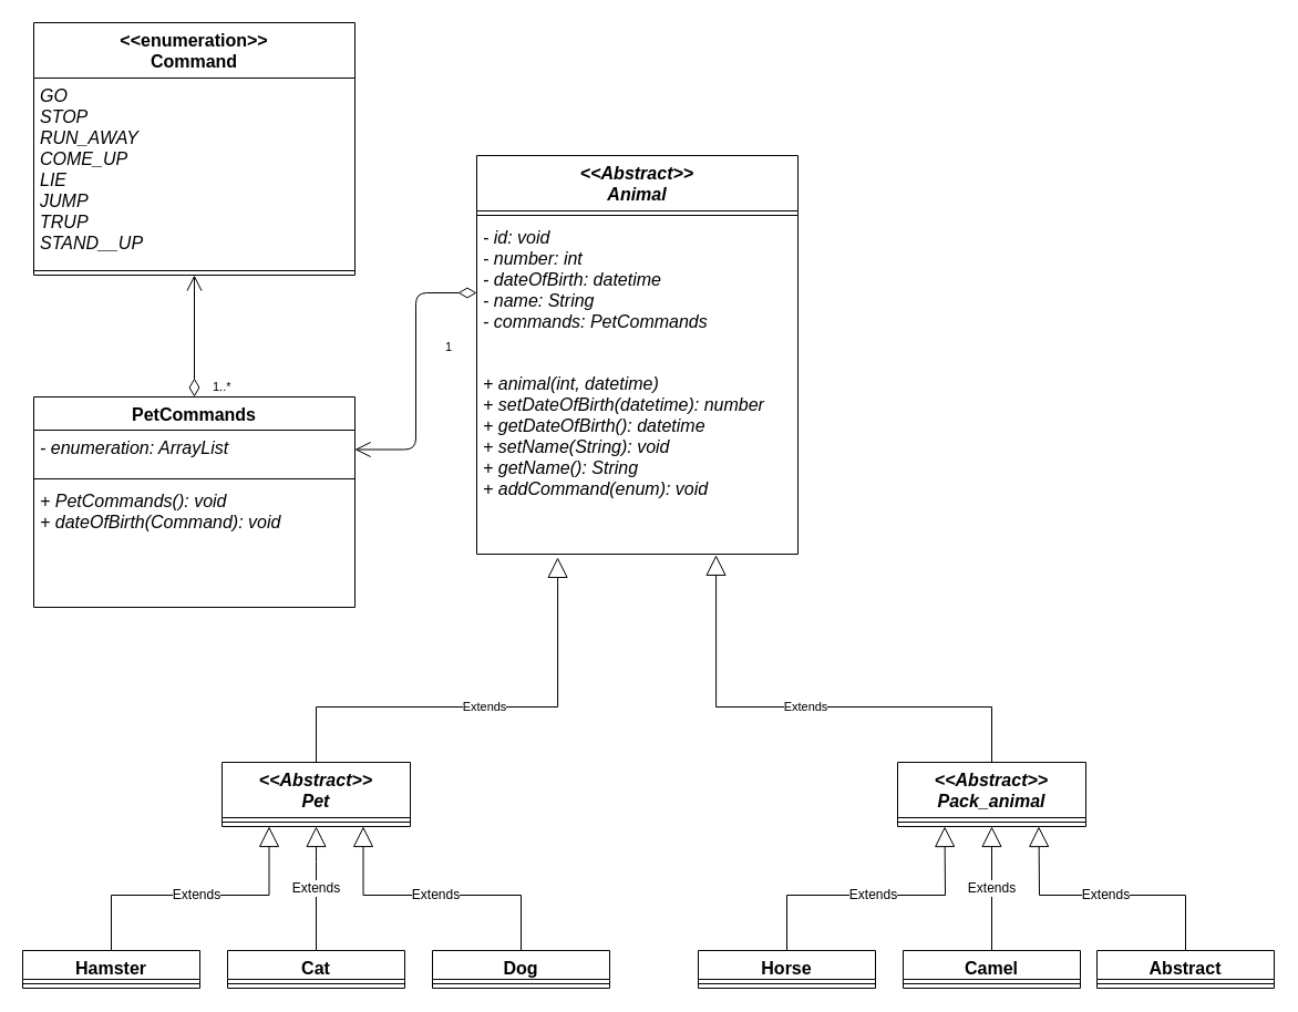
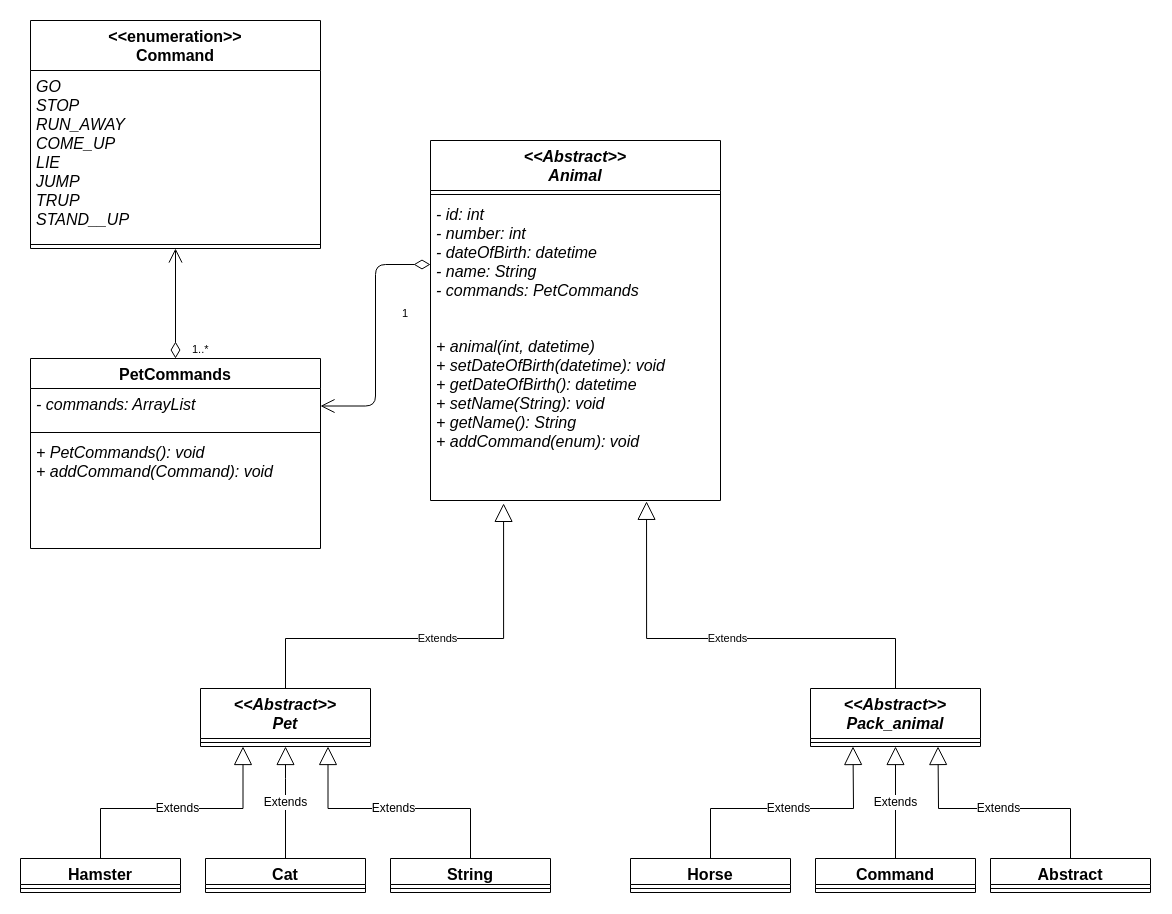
  <mxCell id="0" />
  <mxCell id="1" parent="0" />
  <mxCell id="2" value="&lt;&lt;Abstract&gt;&gt;&#10;Pet" style="swimlane;fontStyle=3;align=center;verticalAlign=top;childLayout=stackLayout;horizontal=1;startSize=50;horizontalStack=0;resizeParent=1;resizeParentMax=0;resizeLast=0;collapsible=1;marginBottom=0;fontSize=16;" parent="1" vertex="1"><mxGeometry x="200" y="688" width="170" height="58" as="geometry" /></mxCell>
  <mxCell id="3" value="" style="line;strokeWidth=1;fillColor=none;align=left;verticalAlign=middle;spacingTop=-1;spacingLeft=3;spacingRight=3;rotatable=0;labelPosition=right;points=[];portConstraint=eastwest;strokeColor=inherit;fontSize=16;" parent="2" vertex="1"><mxGeometry y="50" width="170" height="8" as="geometry" /></mxCell>
  <mxCell id="4" value="&lt;&lt;Abstract&gt;&gt;&#10;Pack_animal" style="swimlane;fontStyle=3;align=center;verticalAlign=top;childLayout=stackLayout;horizontal=1;startSize=50;horizontalStack=0;resizeParent=1;resizeParentMax=0;resizeLast=0;collapsible=1;marginBottom=0;fontSize=16;" parent="1" vertex="1"><mxGeometry x="810" y="688" width="170" height="58" as="geometry" /></mxCell>
  <mxCell id="5" value="" style="line;strokeWidth=1;fillColor=none;align=left;verticalAlign=middle;spacingTop=-1;spacingLeft=3;spacingRight=3;rotatable=0;labelPosition=right;points=[];portConstraint=eastwest;strokeColor=inherit;fontSize=16;" parent="4" vertex="1"><mxGeometry y="50" width="170" height="8" as="geometry" /></mxCell>
  <mxCell id="6" value="Cat" style="swimlane;fontStyle=1;align=center;verticalAlign=top;childLayout=stackLayout;horizontal=1;startSize=26;horizontalStack=0;resizeParent=1;resizeParentMax=0;resizeLast=0;collapsible=1;marginBottom=0;fontSize=16;" parent="1" vertex="1"><mxGeometry x="205" y="858" width="160" height="34" as="geometry" /></mxCell>
  <mxCell id="7" value="" style="line;strokeWidth=1;fillColor=none;align=left;verticalAlign=middle;spacingTop=-1;spacingLeft=3;spacingRight=3;rotatable=0;labelPosition=right;points=[];portConstraint=eastwest;strokeColor=inherit;fontSize=16;" parent="6" vertex="1"><mxGeometry y="26" width="160" height="8" as="geometry" /></mxCell>
- <mxCell id="8" value="Dog" style="swimlane;fontStyle=1;align=center;verticalAlign=top;childLayout=stackLayout;horizontal=1;startSize=26;horizontalStack=0;resizeParent=1;resizeParentMax=0;resizeLast=0;collapsible=1;marginBottom=0;fontSize=16;" parent="1" vertex="1"><mxGeometry x="390" y="858" width="160" height="34" as="geometry" /></mxCell>
+ <mxCell id="8" value="String" style="swimlane;fontStyle=1;align=center;verticalAlign=top;childLayout=stackLayout;horizontal=1;startSize=26;horizontalStack=0;resizeParent=1;resizeParentMax=0;resizeLast=0;collapsible=1;marginBottom=0;fontSize=16;" parent="1" vertex="1"><mxGeometry x="390" y="858" width="160" height="34" as="geometry" /></mxCell>
  <mxCell id="9" value="" style="line;strokeWidth=1;fillColor=none;align=left;verticalAlign=middle;spacingTop=-1;spacingLeft=3;spacingRight=3;rotatable=0;labelPosition=right;points=[];portConstraint=eastwest;strokeColor=inherit;fontSize=16;" parent="8" vertex="1"><mxGeometry y="26" width="160" height="8" as="geometry" /></mxCell>
  <mxCell id="10" value="Hamster" style="swimlane;fontStyle=1;align=center;verticalAlign=top;childLayout=stackLayout;horizontal=1;startSize=26;horizontalStack=0;resizeParent=1;resizeParentMax=0;resizeLast=0;collapsible=1;marginBottom=0;fontSize=16;" parent="1" vertex="1"><mxGeometry x="20" y="858" width="160" height="34" as="geometry" /></mxCell>
  <mxCell id="11" value="" style="line;strokeWidth=1;fillColor=none;align=left;verticalAlign=middle;spacingTop=-1;spacingLeft=3;spacingRight=3;rotatable=0;labelPosition=right;points=[];portConstraint=eastwest;strokeColor=inherit;fontSize=16;" parent="10" vertex="1"><mxGeometry y="26" width="160" height="8" as="geometry" /></mxCell>
  <mxCell id="12" value="Extends" style="endArrow=block;endSize=16;endFill=0;html=1;rounded=0;fontSize=12;sourcePerimeterSpacing=8;targetPerimeterSpacing=8;exitX=0.5;exitY=0;exitDx=0;exitDy=0;entryX=0.75;entryY=1;entryDx=0;entryDy=0;edgeStyle=orthogonalEdgeStyle;" parent="1" source="8" target="2" edge="1"><mxGeometry width="160" relative="1" as="geometry"><mxPoint x="380" y="798" as="sourcePoint" /><mxPoint x="284.49" y="738.54" as="targetPoint" /><Array as="points"><mxPoint x="470" y="808" /><mxPoint x="328" y="808" /></Array></mxGeometry></mxCell>
  <mxCell id="13" value="Extends" style="endArrow=block;endSize=16;endFill=0;html=1;rounded=0;fontSize=12;sourcePerimeterSpacing=8;targetPerimeterSpacing=8;exitX=0.5;exitY=0;exitDx=0;exitDy=0;entryX=0.25;entryY=1;entryDx=0;entryDy=0;edgeStyle=orthogonalEdgeStyle;" parent="1" source="10" target="2" edge="1"><mxGeometry width="160" relative="1" as="geometry"><mxPoint x="190" y="888" as="sourcePoint" /><mxPoint x="280" y="678" as="targetPoint" /><Array as="points"><mxPoint x="100" y="808" /><mxPoint x="242" y="808" /></Array></mxGeometry></mxCell>
  <mxCell id="14" value="Horse" style="swimlane;fontStyle=1;align=center;verticalAlign=top;childLayout=stackLayout;horizontal=1;startSize=26;horizontalStack=0;resizeParent=1;resizeParentMax=0;resizeLast=0;collapsible=1;marginBottom=0;fontSize=16;" parent="1" vertex="1"><mxGeometry x="630" y="858" width="160" height="34" as="geometry" /></mxCell>
  <mxCell id="15" value="" style="line;strokeWidth=1;fillColor=none;align=left;verticalAlign=middle;spacingTop=-1;spacingLeft=3;spacingRight=3;rotatable=0;labelPosition=right;points=[];portConstraint=eastwest;strokeColor=inherit;fontSize=16;" parent="14" vertex="1"><mxGeometry y="26" width="160" height="8" as="geometry" /></mxCell>
- <mxCell id="16" value="Camel" style="swimlane;fontStyle=1;align=center;verticalAlign=top;childLayout=stackLayout;horizontal=1;startSize=26;horizontalStack=0;resizeParent=1;resizeParentMax=0;resizeLast=0;collapsible=1;marginBottom=0;fontSize=16;" parent="1" vertex="1"><mxGeometry x="815" y="858" width="160" height="34" as="geometry" /></mxCell>
+ <mxCell id="16" value="Command" style="swimlane;fontStyle=1;align=center;verticalAlign=top;childLayout=stackLayout;horizontal=1;startSize=26;horizontalStack=0;resizeParent=1;resizeParentMax=0;resizeLast=0;collapsible=1;marginBottom=0;fontSize=16;" parent="1" vertex="1"><mxGeometry x="815" y="858" width="160" height="34" as="geometry" /></mxCell>
  <mxCell id="17" value="" style="line;strokeWidth=1;fillColor=none;align=left;verticalAlign=middle;spacingTop=-1;spacingLeft=3;spacingRight=3;rotatable=0;labelPosition=right;points=[];portConstraint=eastwest;strokeColor=inherit;fontSize=16;" parent="16" vertex="1"><mxGeometry y="26" width="160" height="8" as="geometry" /></mxCell>
  <mxCell id="18" value="Abstract" style="swimlane;fontStyle=1;align=center;verticalAlign=top;childLayout=stackLayout;horizontal=1;startSize=26;horizontalStack=0;resizeParent=1;resizeParentMax=0;resizeLast=0;collapsible=1;marginBottom=0;fontSize=16;" parent="1" vertex="1"><mxGeometry x="990" y="858" width="160" height="34" as="geometry" /></mxCell>
  <mxCell id="19" value="" style="line;strokeWidth=1;fillColor=none;align=left;verticalAlign=middle;spacingTop=-1;spacingLeft=3;spacingRight=3;rotatable=0;labelPosition=right;points=[];portConstraint=eastwest;strokeColor=inherit;fontSize=16;" parent="18" vertex="1"><mxGeometry y="26" width="160" height="8" as="geometry" /></mxCell>
  <mxCell id="20" value="Extends" style="endArrow=block;endSize=16;endFill=0;html=1;rounded=0;fontSize=12;sourcePerimeterSpacing=8;targetPerimeterSpacing=8;exitX=0.5;exitY=0;exitDx=0;exitDy=0;entryX=0.25;entryY=1;entryDx=0;entryDy=0;" parent="1" source="14" target="4" edge="1"><mxGeometry width="160" relative="1" as="geometry"><mxPoint x="760" y="798" as="sourcePoint" /><mxPoint x="855.05" y="682.18" as="targetPoint" /><Array as="points"><mxPoint x="710" y="808" /><mxPoint x="853" y="808" /></Array></mxGeometry></mxCell>
  <mxCell id="21" value="Extends" style="endArrow=block;endSize=16;endFill=0;html=1;rounded=0;fontSize=12;sourcePerimeterSpacing=8;targetPerimeterSpacing=8;exitX=0.5;exitY=0;exitDx=0;exitDy=0;entryX=0.5;entryY=1;entryDx=0;entryDy=0;" parent="1" source="16" target="4" edge="1"><mxGeometry width="160" relative="1" as="geometry"><mxPoint x="720" y="858" as="sourcePoint" /><mxPoint x="895.34" y="683.044" as="targetPoint" /></mxGeometry></mxCell>
  <mxCell id="22" value="Extends" style="endArrow=block;endSize=16;endFill=0;html=1;rounded=0;fontSize=12;sourcePerimeterSpacing=8;targetPerimeterSpacing=8;exitX=0.5;exitY=0;exitDx=0;exitDy=0;entryX=0.75;entryY=1;entryDx=0;entryDy=0;" parent="1" source="18" target="4" edge="1"><mxGeometry width="160" relative="1" as="geometry"><mxPoint x="900" y="858" as="sourcePoint" /><mxPoint x="935" y="648" as="targetPoint" /><Array as="points"><mxPoint x="1070" y="808" /><mxPoint x="938" y="808" /></Array></mxGeometry></mxCell>
  <mxCell id="23" value="&lt;&lt;Abstract&gt;&gt;&#10;Animal" style="swimlane;fontStyle=3;align=center;verticalAlign=top;childLayout=stackLayout;horizontal=1;startSize=50;horizontalStack=0;resizeParent=1;resizeParentMax=0;resizeLast=0;collapsible=1;marginBottom=0;fontSize=16;" parent="1" vertex="1"><mxGeometry x="430" y="140" width="290" height="360" as="geometry" /></mxCell>
  <mxCell id="24" value="" style="line;strokeWidth=1;fillColor=none;align=left;verticalAlign=middle;spacingTop=-1;spacingLeft=3;spacingRight=3;rotatable=0;labelPosition=right;points=[];portConstraint=eastwest;strokeColor=inherit;fontSize=16;" parent="23" vertex="1"><mxGeometry y="50" width="290" height="8" as="geometry" /></mxCell>
- <mxCell id="25" value="- id: void&#10;- number: int&#10;- dateOfBirth: datetime&#10;- name: String&#10;- commands: PetCommands" style="text;strokeColor=none;fillColor=none;align=left;verticalAlign=top;spacingLeft=4;spacingRight=4;overflow=hidden;rotatable=0;points=[[0,0.5],[1,0.5]];portConstraint=eastwest;fontSize=16;fontStyle=2" parent="23" vertex="1"><mxGeometry y="58" width="290" height="132" as="geometry" /></mxCell>
- <mxCell id="26" value="+ animal(int, datetime)&#10;+ setDateOfBirth(datetime): number&#10;+ getDateOfBirth(): datetime&#10;+ setName(String): void&#10;+ getName(): String&#10;+ addCommand(enum): void" style="text;strokeColor=none;fillColor=none;align=left;verticalAlign=top;spacingLeft=4;spacingRight=4;overflow=hidden;rotatable=0;points=[[0,0.5],[1,0.5]];portConstraint=eastwest;fontSize=16;fontStyle=2" parent="23" vertex="1"><mxGeometry y="190" width="290" height="170" as="geometry" /></mxCell>
+ <mxCell id="25" value="- id: int&#10;- number: int&#10;- dateOfBirth: datetime&#10;- name: String&#10;- commands: PetCommands" style="text;strokeColor=none;fillColor=none;align=left;verticalAlign=top;spacingLeft=4;spacingRight=4;overflow=hidden;rotatable=0;points=[[0,0.5],[1,0.5]];portConstraint=eastwest;fontSize=16;fontStyle=2" parent="23" vertex="1"><mxGeometry y="58" width="290" height="132" as="geometry" /></mxCell>
+ <mxCell id="26" value="+ animal(int, datetime)&#10;+ setDateOfBirth(datetime): void&#10;+ getDateOfBirth(): datetime&#10;+ setName(String): void&#10;+ getName(): String&#10;+ addCommand(enum): void" style="text;strokeColor=none;fillColor=none;align=left;verticalAlign=top;spacingLeft=4;spacingRight=4;overflow=hidden;rotatable=0;points=[[0,0.5],[1,0.5]];portConstraint=eastwest;fontSize=16;fontStyle=2" parent="23" vertex="1"><mxGeometry y="190" width="290" height="170" as="geometry" /></mxCell>
  <mxCell id="27" value="Extends" style="endArrow=block;endSize=16;endFill=0;html=1;rounded=0;exitX=0.5;exitY=0;exitDx=0;exitDy=0;entryX=0.252;entryY=1.017;entryDx=0;entryDy=0;entryPerimeter=0;edgeStyle=orthogonalEdgeStyle;" parent="1" source="2" target="26" edge="1"><mxGeometry width="160" relative="1" as="geometry"><mxPoint x="510" y="638" as="sourcePoint" /><mxPoint x="670" y="638" as="targetPoint" /><Array as="points"><mxPoint x="285" y="638" /><mxPoint x="503" y="638" /></Array></mxGeometry></mxCell>
  <mxCell id="28" value="Extends" style="endArrow=block;endSize=16;endFill=0;html=1;rounded=0;exitX=0.5;exitY=0;exitDx=0;exitDy=0;entryX=0.745;entryY=1.005;entryDx=0;entryDy=0;entryPerimeter=0;edgeStyle=orthogonalEdgeStyle;" parent="1" source="4" target="26" edge="1"><mxGeometry width="160" relative="1" as="geometry"><mxPoint x="275" y="528" as="sourcePoint" /><mxPoint x="584.13" y="419.968" as="targetPoint" /><Array as="points"><mxPoint x="895" y="638" /><mxPoint x="646" y="638" /></Array></mxGeometry></mxCell>
  <mxCell id="29" value="Extends" style="endArrow=block;endSize=16;endFill=0;html=1;rounded=0;fontSize=12;sourcePerimeterSpacing=8;targetPerimeterSpacing=8;exitX=0.5;exitY=0;exitDx=0;exitDy=0;edgeStyle=orthogonalEdgeStyle;entryX=0.5;entryY=1;entryDx=0;entryDy=0;" parent="1" source="6" target="2" edge="1"><mxGeometry width="160" relative="1" as="geometry"><mxPoint x="520" y="868" as="sourcePoint" /><mxPoint x="285" y="678" as="targetPoint" /><Array as="points"><mxPoint x="285" y="778" /><mxPoint x="285" y="778" /></Array></mxGeometry></mxCell>
  <mxCell id="30" value="PetCommands" style="swimlane;fontStyle=1;align=center;verticalAlign=top;childLayout=stackLayout;horizontal=1;startSize=30;horizontalStack=0;resizeParent=1;resizeParentMax=0;resizeLast=0;collapsible=1;marginBottom=0;fontSize=16;" parent="1" vertex="1"><mxGeometry x="30" y="358" width="290" height="190" as="geometry" /></mxCell>
- <mxCell id="31" value="- enumeration: ArrayList" style="text;strokeColor=none;fillColor=none;align=left;verticalAlign=top;spacingLeft=4;spacingRight=4;overflow=hidden;rotatable=0;points=[[0,0.5],[1,0.5]];portConstraint=eastwest;fontSize=16;fontStyle=2" parent="30" vertex="1"><mxGeometry y="30" width="290" height="40" as="geometry" /></mxCell>
+ <mxCell id="31" value="- commands: ArrayList" style="text;strokeColor=none;fillColor=none;align=left;verticalAlign=top;spacingLeft=4;spacingRight=4;overflow=hidden;rotatable=0;points=[[0,0.5],[1,0.5]];portConstraint=eastwest;fontSize=16;fontStyle=2" parent="30" vertex="1"><mxGeometry y="30" width="290" height="40" as="geometry" /></mxCell>
  <mxCell id="32" value="" style="line;strokeWidth=1;fillColor=none;align=left;verticalAlign=middle;spacingTop=-1;spacingLeft=3;spacingRight=3;rotatable=0;labelPosition=right;points=[];portConstraint=eastwest;strokeColor=inherit;fontSize=16;" parent="30" vertex="1"><mxGeometry y="70" width="290" height="8" as="geometry" /></mxCell>
- <mxCell id="33" value="+ PetCommands(): void&#10;+ dateOfBirth(Command): void" style="text;strokeColor=none;fillColor=none;align=left;verticalAlign=top;spacingLeft=4;spacingRight=4;overflow=hidden;rotatable=0;points=[[0,0.5],[1,0.5]];portConstraint=eastwest;fontSize=16;fontStyle=2" parent="30" vertex="1"><mxGeometry y="78" width="290" height="112" as="geometry" /></mxCell>
+ <mxCell id="33" value="+ PetCommands(): void&#10;+ addCommand(Command): void" style="text;strokeColor=none;fillColor=none;align=left;verticalAlign=top;spacingLeft=4;spacingRight=4;overflow=hidden;rotatable=0;points=[[0,0.5],[1,0.5]];portConstraint=eastwest;fontSize=16;fontStyle=2" parent="30" vertex="1"><mxGeometry y="78" width="290" height="112" as="geometry" /></mxCell>
  <mxCell id="34" value="&lt;&lt;enumeration&gt;&gt;&#10;Command" style="swimlane;fontStyle=1;align=center;verticalAlign=top;childLayout=stackLayout;horizontal=1;startSize=50;horizontalStack=0;resizeParent=1;resizeParentMax=0;resizeLast=0;collapsible=1;marginBottom=0;fontSize=16;" parent="1" vertex="1"><mxGeometry x="30" y="20" width="290" height="228" as="geometry" /></mxCell>
  <mxCell id="35" value="GO&#10;STOP&#10;RUN_AWAY&#10;COME_UP&#10;LIE&#10;JUMP&#10;TRUP&#10;STAND__UP" style="text;strokeColor=none;fillColor=none;align=left;verticalAlign=top;spacingLeft=4;spacingRight=4;overflow=hidden;rotatable=0;points=[[0,0.5],[1,0.5]];portConstraint=eastwest;fontSize=16;fontStyle=2" parent="34" vertex="1"><mxGeometry y="50" width="290" height="170" as="geometry" /></mxCell>
  <mxCell id="36" value="" style="line;strokeWidth=1;fillColor=none;align=left;verticalAlign=middle;spacingTop=-1;spacingLeft=3;spacingRight=3;rotatable=0;labelPosition=right;points=[];portConstraint=eastwest;strokeColor=inherit;fontSize=16;" parent="34" vertex="1"><mxGeometry y="220" width="290" height="8" as="geometry" /></mxCell>
  <mxCell id="37" value="1..*" style="endArrow=open;html=1;endSize=12;startArrow=diamondThin;startSize=14;startFill=0;edgeStyle=orthogonalEdgeStyle;align=left;verticalAlign=bottom;exitX=0.5;exitY=0;exitDx=0;exitDy=0;entryX=0.5;entryY=1;entryDx=0;entryDy=0;" parent="1" source="30" target="34" edge="1"><mxGeometry x="-1" y="-15" relative="1" as="geometry"><mxPoint x="560" y="238" as="sourcePoint" /><mxPoint x="720" y="238" as="targetPoint" /><mxPoint as="offset" /></mxGeometry></mxCell>
  <mxCell id="38" value="1" style="endArrow=open;html=1;endSize=12;startArrow=diamondThin;startSize=14;startFill=0;edgeStyle=orthogonalEdgeStyle;align=left;verticalAlign=bottom;exitX=0;exitY=0.5;exitDx=0;exitDy=0;entryX=1;entryY=0.25;entryDx=0;entryDy=0;" parent="1" source="25" target="30" edge="1"><mxGeometry x="-0.102" y="25" relative="1" as="geometry"><mxPoint x="360" y="268" as="sourcePoint" /><mxPoint x="520" y="268" as="targetPoint" /><mxPoint as="offset" /></mxGeometry></mxCell>
